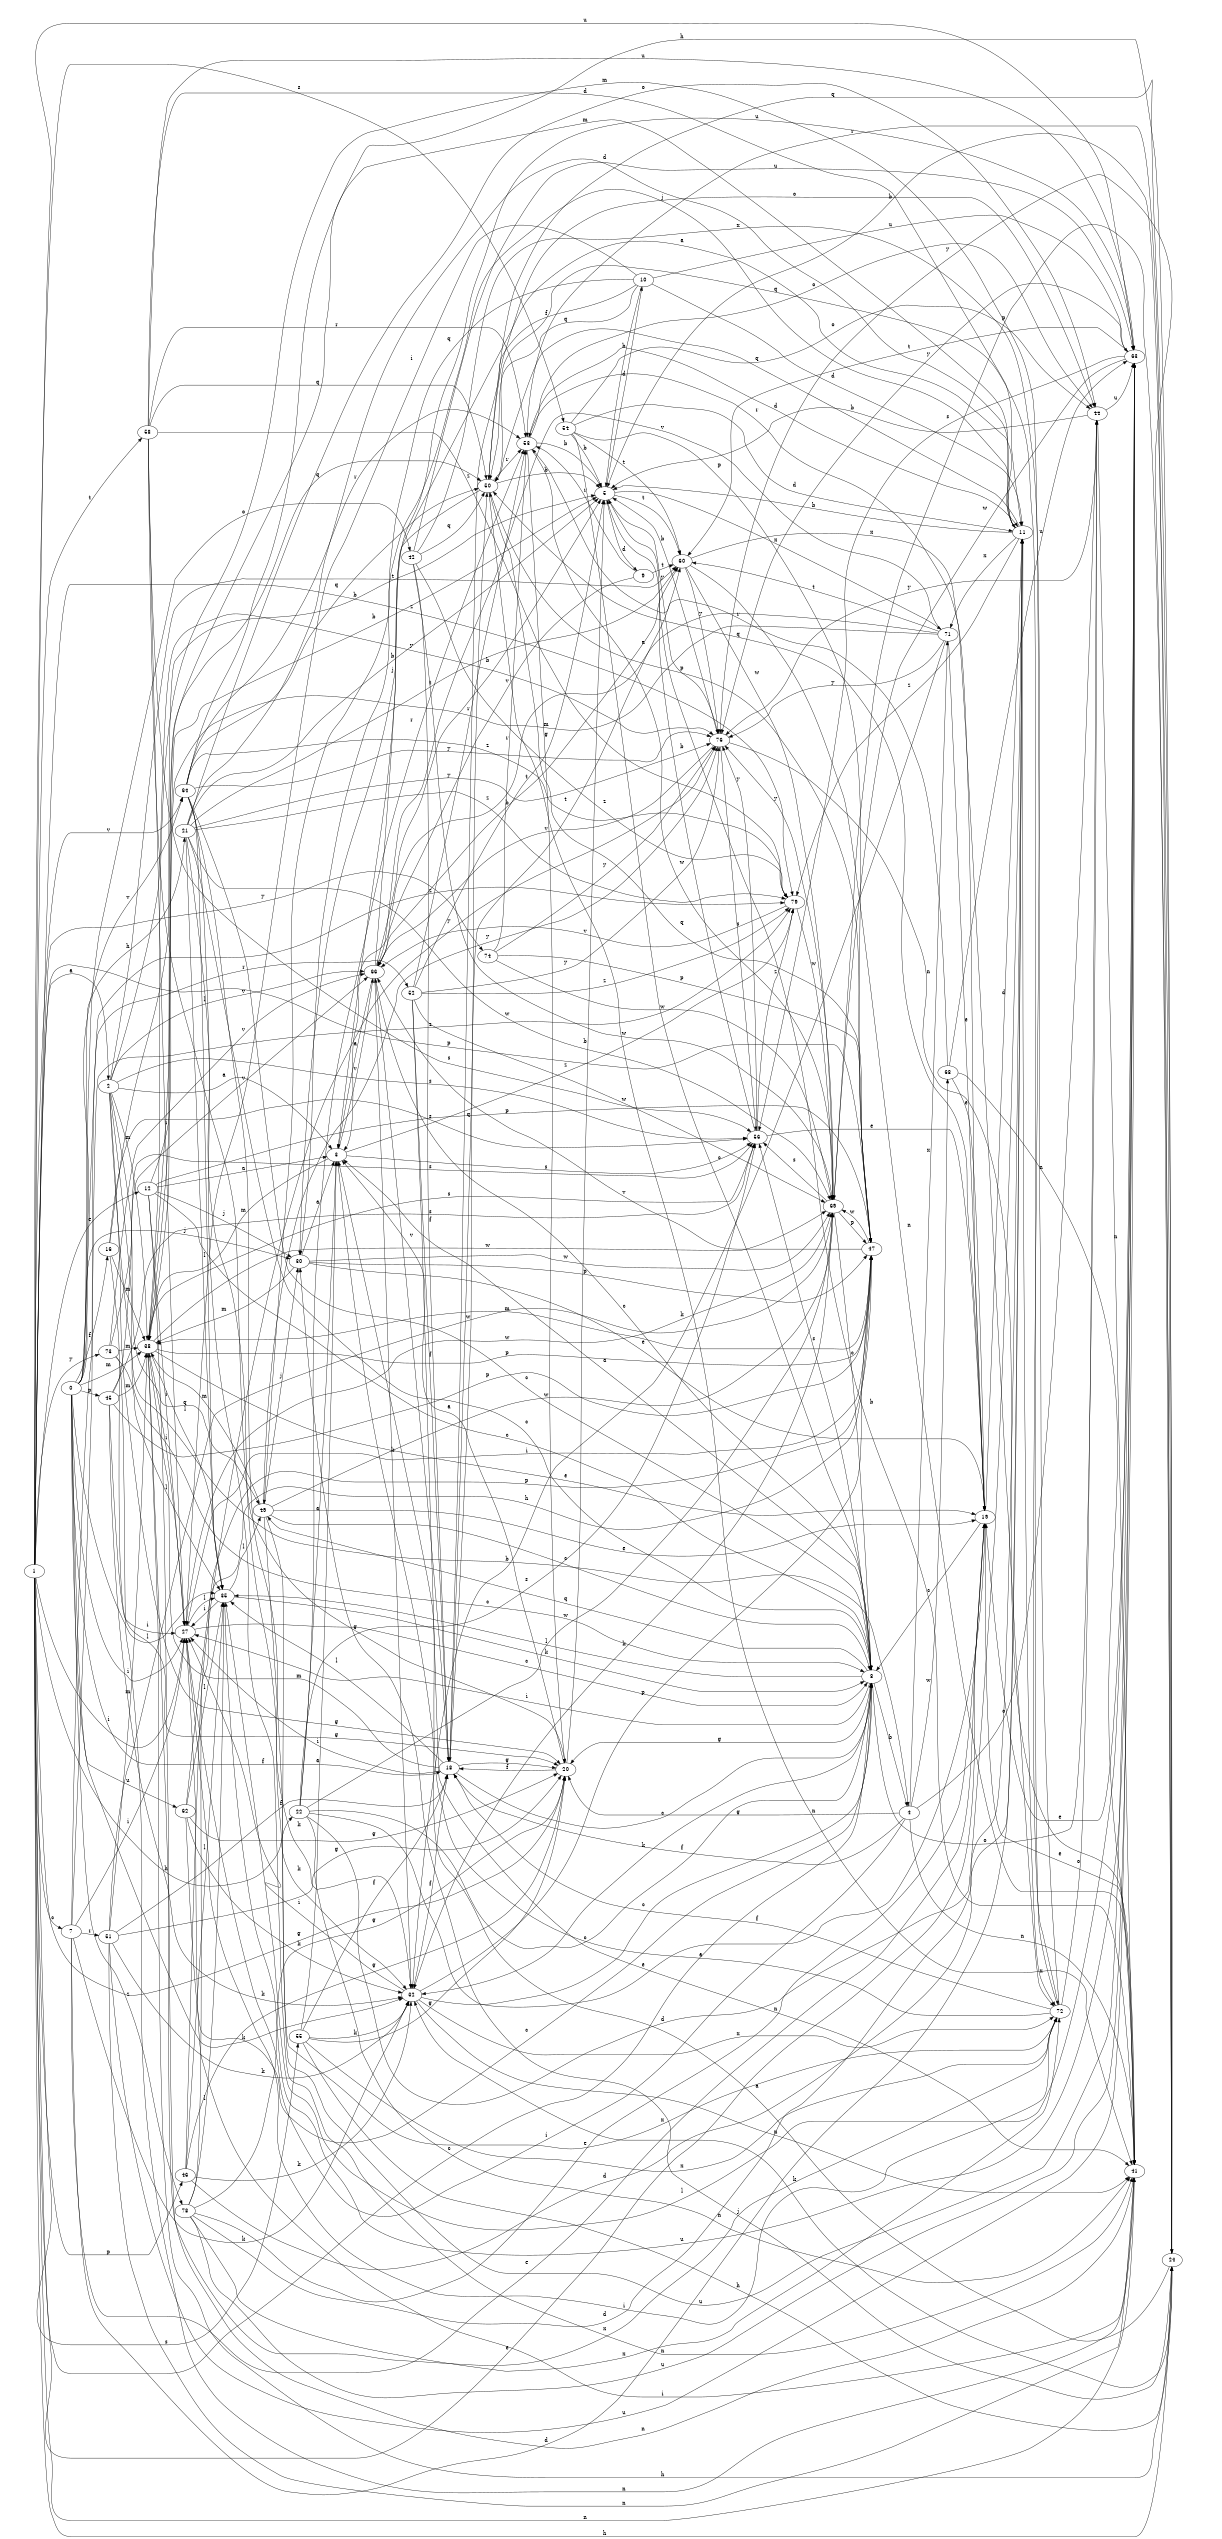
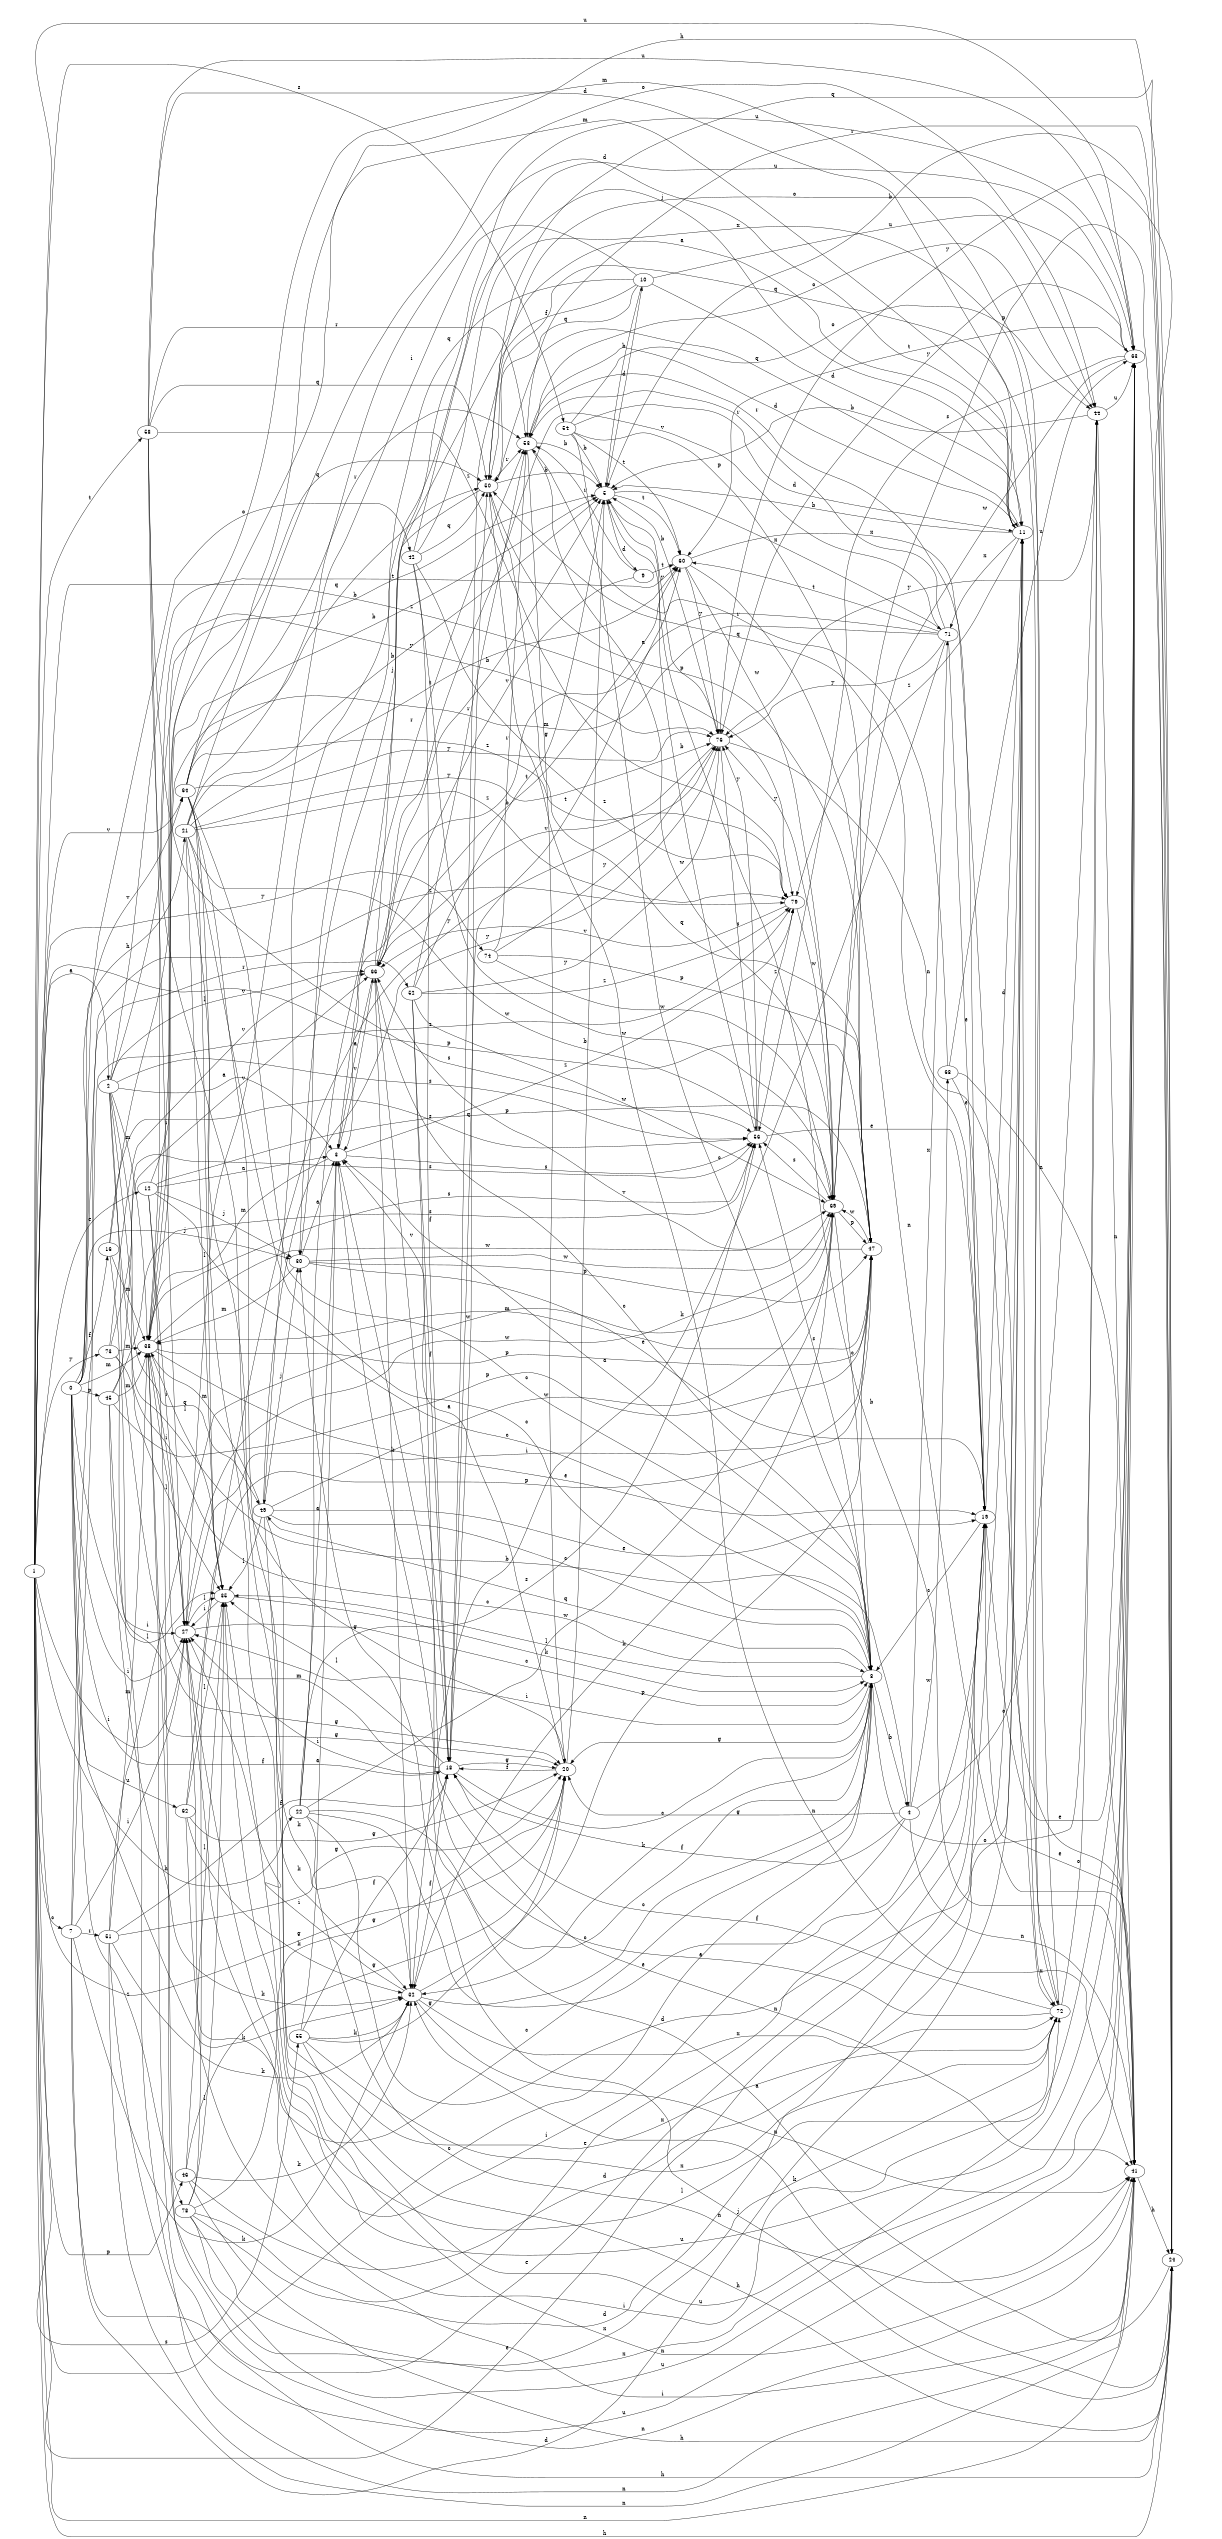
  strict digraph {
    rankdir=LR
    0
    16
    18
    21
    27
    30
    32
    35
    38
    42
    45
    62
    64
    78
    79
    20
    56
    5
    8
    60
    66
    50
    76
    44
    11
    69
    n27 [label=19]
    47
    3
    41
    72
    63
    24
    53
    1
    2
    7
    12
    22
    46
    54
    55
    58
    73
    74
    4
    49
    51
    52
    68
    71
    9
    10
    0 -> 16 [label=f]
    0 -> 18 [label=f]
    0 -> 21 [label=h]
    0 -> 27 [label=i]
    0 -> 30 [label=j]
    0 -> 32 [label=k]
    0 -> 35 [label=l]
    0 -> 38 [label=m]
    0 -> 42 [label=o]
    0 -> 45 [label=p]
    0 -> 62 [label=u]
    0 -> 64 [label=v]
    0 -> 78 [label=z]
    0 -> 79 [label=z]
    16 -> 38 [label=m]
    16 -> 20 [label=g]
    16 -> 56 [label=s]
    16 -> 5 [label=b]
    18 -> 27 [label=i]
    18 -> 35 [label=l]
    18 -> 38 [label=m]
    18 -> 20 [label=g]
    18 -> 8 [label=c]
    18 -> 60 [label=t]
    18 -> 66 [label=v]
    18 -> 50 [label=q]
    21 -> 32 [label=k]
    21 -> 35 [label=l]
    21 -> 79 [label=z]
    21 -> 5 [label=b]
    21 -> 8 [label=c]
    21 -> 60 [label=t]
    21 -> 76 [label=y]
    21 -> 44 [label=o]
    21 -> 11 [label=d]
    21 -> 69 [label=w]
    27 -> 35 [label=l]
    27 -> 8 [label=c]
    27 -> 69 [label=w]
    30 -> 38 [label=m]
    30 -> 69 [label=w]
    30 -> n27 [label=e]
    30 -> 47 [label=p]
    30 -> 3 [label=a]
    32 -> 18 [label=f]
    32 -> 27 [label=i]
    32 -> 8 [label=c]
    32 -> 47 [label=p]
    32 -> 41 [label=n]
    32 -> 72 [label=x]
    35 -> 27 [label=i]
    35 -> 8 [label=k]
    35 -> 63 [label=u]
    38 -> 27 [label=i]
    38 -> 35 [label=l]
    38 -> 56 [label=s]
    38 -> 5 [label=b]
    38 -> 69 [label=w]
    38 -> n27 [label=e]
    38 -> 47 [label=p]
    38 -> 72 [label=x]
    38 -> 24 [label=h]
    42 -> 18 [label=f]
    42 -> 79 [label=z]
    42 -> 50 [label=q]
    42 -> 69 [label=w]
    42 -> 72 [label=x]
    42 -> 63 [label=u]
    45 -> 27 [label=i]
    45 -> 32 [label=k]
    45 -> 38 [label=m]
    45 -> 56 [label=s]
    45 -> 66 [label=v]
    45 -> 47 [label=p]
    62 -> 32 [label=k]
    62 -> 35 [label=l]
    62 -> 20 [label=g]
    62 -> 8 [label=c]
    62 -> 47 [label=p]
    64 -> 32 [label=k]
    64 -> 35 [label=l]
    64 -> 79 [label=z]
    64 -> 8 [label=c]
    64 -> 50 [label=q]
    64 -> 76 [label=y]
    64 -> 41 [label=n]
    64 -> 24 [label=h]
    64 -> 53 [label=r]
    78 -> 35 [label=l]
    78 -> 20 [label=g]
    78 -> 76 [label=y]
    78 -> 11 [label=d]
    78 -> n27 [label=e]
    78 -> 72 [label=x]
    78 -> 63 [label=u]
    79 -> 66 [label=v]
    79 -> 69 [label=w]
    20 -> 18 [label=f]
    20 -> 5 [label=b]
    20 -> 3 [label=a]
    56 -> 79 [label=z]
    56 -> 5 [label=b]
    56 -> 76 [label=y]
    56 -> n27 [label=e]
    5 -> 60 [label=t]
    5 -> 76 [label=y]
    5 -> 71 [label=x]
    5 -> 9 [label=d]
    5 -> 10 [label=d]
    8 -> 27 [label=i]
    8 -> 32 [label=k]
    8 -> 35 [label=l]
    8 -> 20 [label=g]
    8 -> 56 [label=s]
    8 -> 44 [label=o]
    8 -> 3 [label=a]
    8 -> 4 [label=b]
    8 -> 49 [label=q]
    60 -> 76 [label=y]
    60 -> 69 [label=w]
    60 -> 41 [label=n]
    60 -> 72 [label=x]
    66 -> 32 [label=k]
    66 -> 5 [label=b]
    66 -> 8 [label=c]
    66 -> 60 [label=t]
    66 -> 3 [label=a]
    66 -> 63 [label=u]
    50 -> 30 [label=j]
    50 -> 5 [label=b]
    50 -> 44 [label=o]
    50 -> 47 [label=p]
    50 -> 41 [label=n]
    50 -> 53 [label=r]
    76 -> 56 [label=s]
    76 -> 5 [label=b]
    76 -> 66 [label=v]
    76 -> 41 [label=n]
    44 -> 5 [label=b]
    44 -> 76 [label=y]
    44 -> 41 [label=n]
    44 -> 63 [label=u]
    11 -> 30 [label=j]
    11 -> 38 [label=m]
    11 -> 79 [label=z]
    11 -> 5 [label=b]
    11 -> 50 [label=q]
    11 -> 3 [label=a]
    11 -> 72 [label=x]
    11 -> 71 [label=x]
    69 -> 32 [label=k]
    69 -> 56 [label=s]
    69 -> 8 [label=c]
    69 -> 76 [label=y]
    69 -> 47 [label=p]
    69 -> 24 [label=p]
    n27 -> 8 [label=c]
    n27 -> 50 [label=q]
    n27 -> 11 [label=d]
    n27 -> 53 [label=r]
    47 -> 27 [label=i]
    47 -> 38 [label=m]
    47 -> 66 [label=v]
    47 -> 50 [label=q]
    47 -> 69 [label=w]
    3 -> 38 [label=m]
    3 -> 79 [label=z]
    3 -> 56 [label=s]
    3 -> 66 [label=v]
    41 -> 27 [label=i]
    41 -> 5 [label=b]
    41 -> n27 [label=e]
+   41 -> 24 [label=h]
    72 -> 18 [label=f]
    72 -> 27 [label=i]
    72 -> 38 [label=m]
    72 -> 50 [label=q]
    72 -> 44 [label=o]
    72 -> 3 [label=a]
    63 -> 35 [label=l]
    63 -> 56 [label=s]
    63 -> 60 [label=t]
    63 -> 76 [label=y]
    63 -> 69 [label=w]
    63 -> n27 [label=e]
    24 -> 30 [label=j]
    24 -> 32 [label=k]
    24 -> 5 [label=b]
    24 -> 50 [label=q]
    24 -> 76 [label=y]
    24 -> 3 [label=a]
    24 -> 53 [label=r]
    53 -> 20 [label=g]
    53 -> 5 [label=b]
    53 -> 44 [label=o]
    53 -> 11 [label=d]
    53 -> 69 [label=w]
    1 -> 27 [label=i]
    1 -> 64 [label=v]
    1 -> 79 [label=z]
    1 -> 20 [label=g]
    1 -> 8 [label=c]
    1 -> n27 [label=e]
    1 -> 47 [label=p]
    1 -> 41 [label=n]
    1 -> 63 [label=u]
    1 -> 24 [label=h]
    1 -> 2 [label=a]
    1 -> 7 [label=c]
    1 -> 12 [label=e]
    1 -> 22 [label=h]
    1 -> 46 [label=p]
    1 -> 54 [label=s]
    1 -> 55 [label=s]
    1 -> 58 [label=t]
    1 -> 73 [label=y]
    1 -> 74 [label=y]
    2 -> 38 [label=m]
    2 -> 20 [label=g]
    2 -> 56 [label=s]
    2 -> 8 [label=c]
    2 -> 60 [label=t]
    2 -> 66 [label=v]
    2 -> 76 [label=y]
    2 -> 3 [label=a]
    2 -> 4 [label=b]
    2 -> 49 [label=q]
    7 -> 27 [label=i]
    7 -> 32 [label=k]
    7 -> 79 [label=z]
    7 -> 11 [label=d]
    7 -> n27 [label=e]
    7 -> 51 [label=r]
    7 -> 52 [label=r]
    12 -> 27 [label=i]
    12 -> 30 [label=j]
    12 -> 8 [label=c]
    12 -> 50 [label=q]
    12 -> 47 [label=p]
    12 -> 3 [label=a]
    12 -> 41 [label=n]
    22 -> 56 [label=s]
    22 -> 8 [label=c]
    22 -> 11 [label=d]
    22 -> 69 [label=w]
    22 -> n27 [label=e]
    22 -> 3 [label=a]
    22 -> 41 [label=n]
    22 -> 53 [label=r]
    46 -> 32 [label=k]
    46 -> 35 [label=l]
    46 -> 20 [label=g]
    46 -> 11 [label=d]
-   46 -> 47 [label=h]
+   46 -> 24 [label=h]
    54 -> 5 [label=b]
    54 -> 8 [label=c]
    54 -> 60 [label=t]
    54 -> 44 [label=o]
    54 -> 11 [label=d]
    54 -> 47 [label=p]
    55 -> 18 [label=f]
    55 -> 32 [label=k]
    55 -> 20 [label=g]
    55 -> 3 [label=a]
    55 -> 72 [label=x]
    55 -> 24 [label=h]
    58 -> 27 [label=i]
    58 -> 79 [label=z]
    58 -> 20 [label=g]
    58 -> 56 [label=s]
    58 -> 50 [label=q]
    58 -> 11 [label=d]
    58 -> 63 [label=u]
    58 -> 53 [label=r]
    73 -> 35 [label=l]
    73 -> 38 [label=m]
    73 -> 56 [label=s]
    73 -> 66 [label=v]
    73 -> 41 [label=n]
    74 -> 76 [label=y]
    74 -> 69 [label=w]
    74 -> 47 [label=p]
    74 -> 53 [label=r]
    4 -> 18 [label=f]
    4 -> 27 [label=i]
    4 -> 20 [label=g]
    4 -> 44 [label=o]
    4 -> 41 [label=n]
    4 -> 68 [label=w]
    4 -> 71 [label=x]
    49 -> 30 [label=j]
-   35 -> 49 [label=l]
+   49 -> 35 [label=l]
    49 -> 38 [label=m]
    49 -> 8 [label=c]
    49 -> 76 [label=y]
    49 -> 69 [label=w]
    49 -> n27 [label=e]
    49 -> 72 [label=x]
    49 -> 63 [label=u]
    51 -> 18 [label=f]
    51 -> 32 [label=k]
    51 -> 38 [label=m]
    51 -> 20 [label=g]
    51 -> 69 [label=w]
    51 -> 41 [label=n]
    51 -> 63 [label=u]
    52 -> 18 [label=f]
    52 -> 79 [label=z]
    52 -> 5 [label=b]
    52 -> 76 [label=y]
    52 -> 69 [label=w]
    52 -> 41 [label=n]
    52 -> 53 [label=r]
    68 -> n27 [label=e]
    68 -> 41 [label=n]
    68 -> 63 [label=u]
    68 -> 53 [label=r]
    71 -> 32 [label=k]
    71 -> 38 [label=m]
    71 -> 60 [label=t]
    71 -> 66 [label=v]
    71 -> 76 [label=y]
    71 -> n27 [label=e]
    71 -> 3 [label=a]
+   71 -> 53 [label=r]
    9 -> 60 [label=t]
    9 -> 66 [label=v]
    9 -> 53 [label=r]
    10 -> 18 [label=f]
    10 -> 27 [label=i]
    10 -> 5 [label=b]
    10 -> 50 [label=q]
    10 -> 11 [label=d]
    10 -> 63 [label=u]
    10 -> 49 [label=q]
  }
